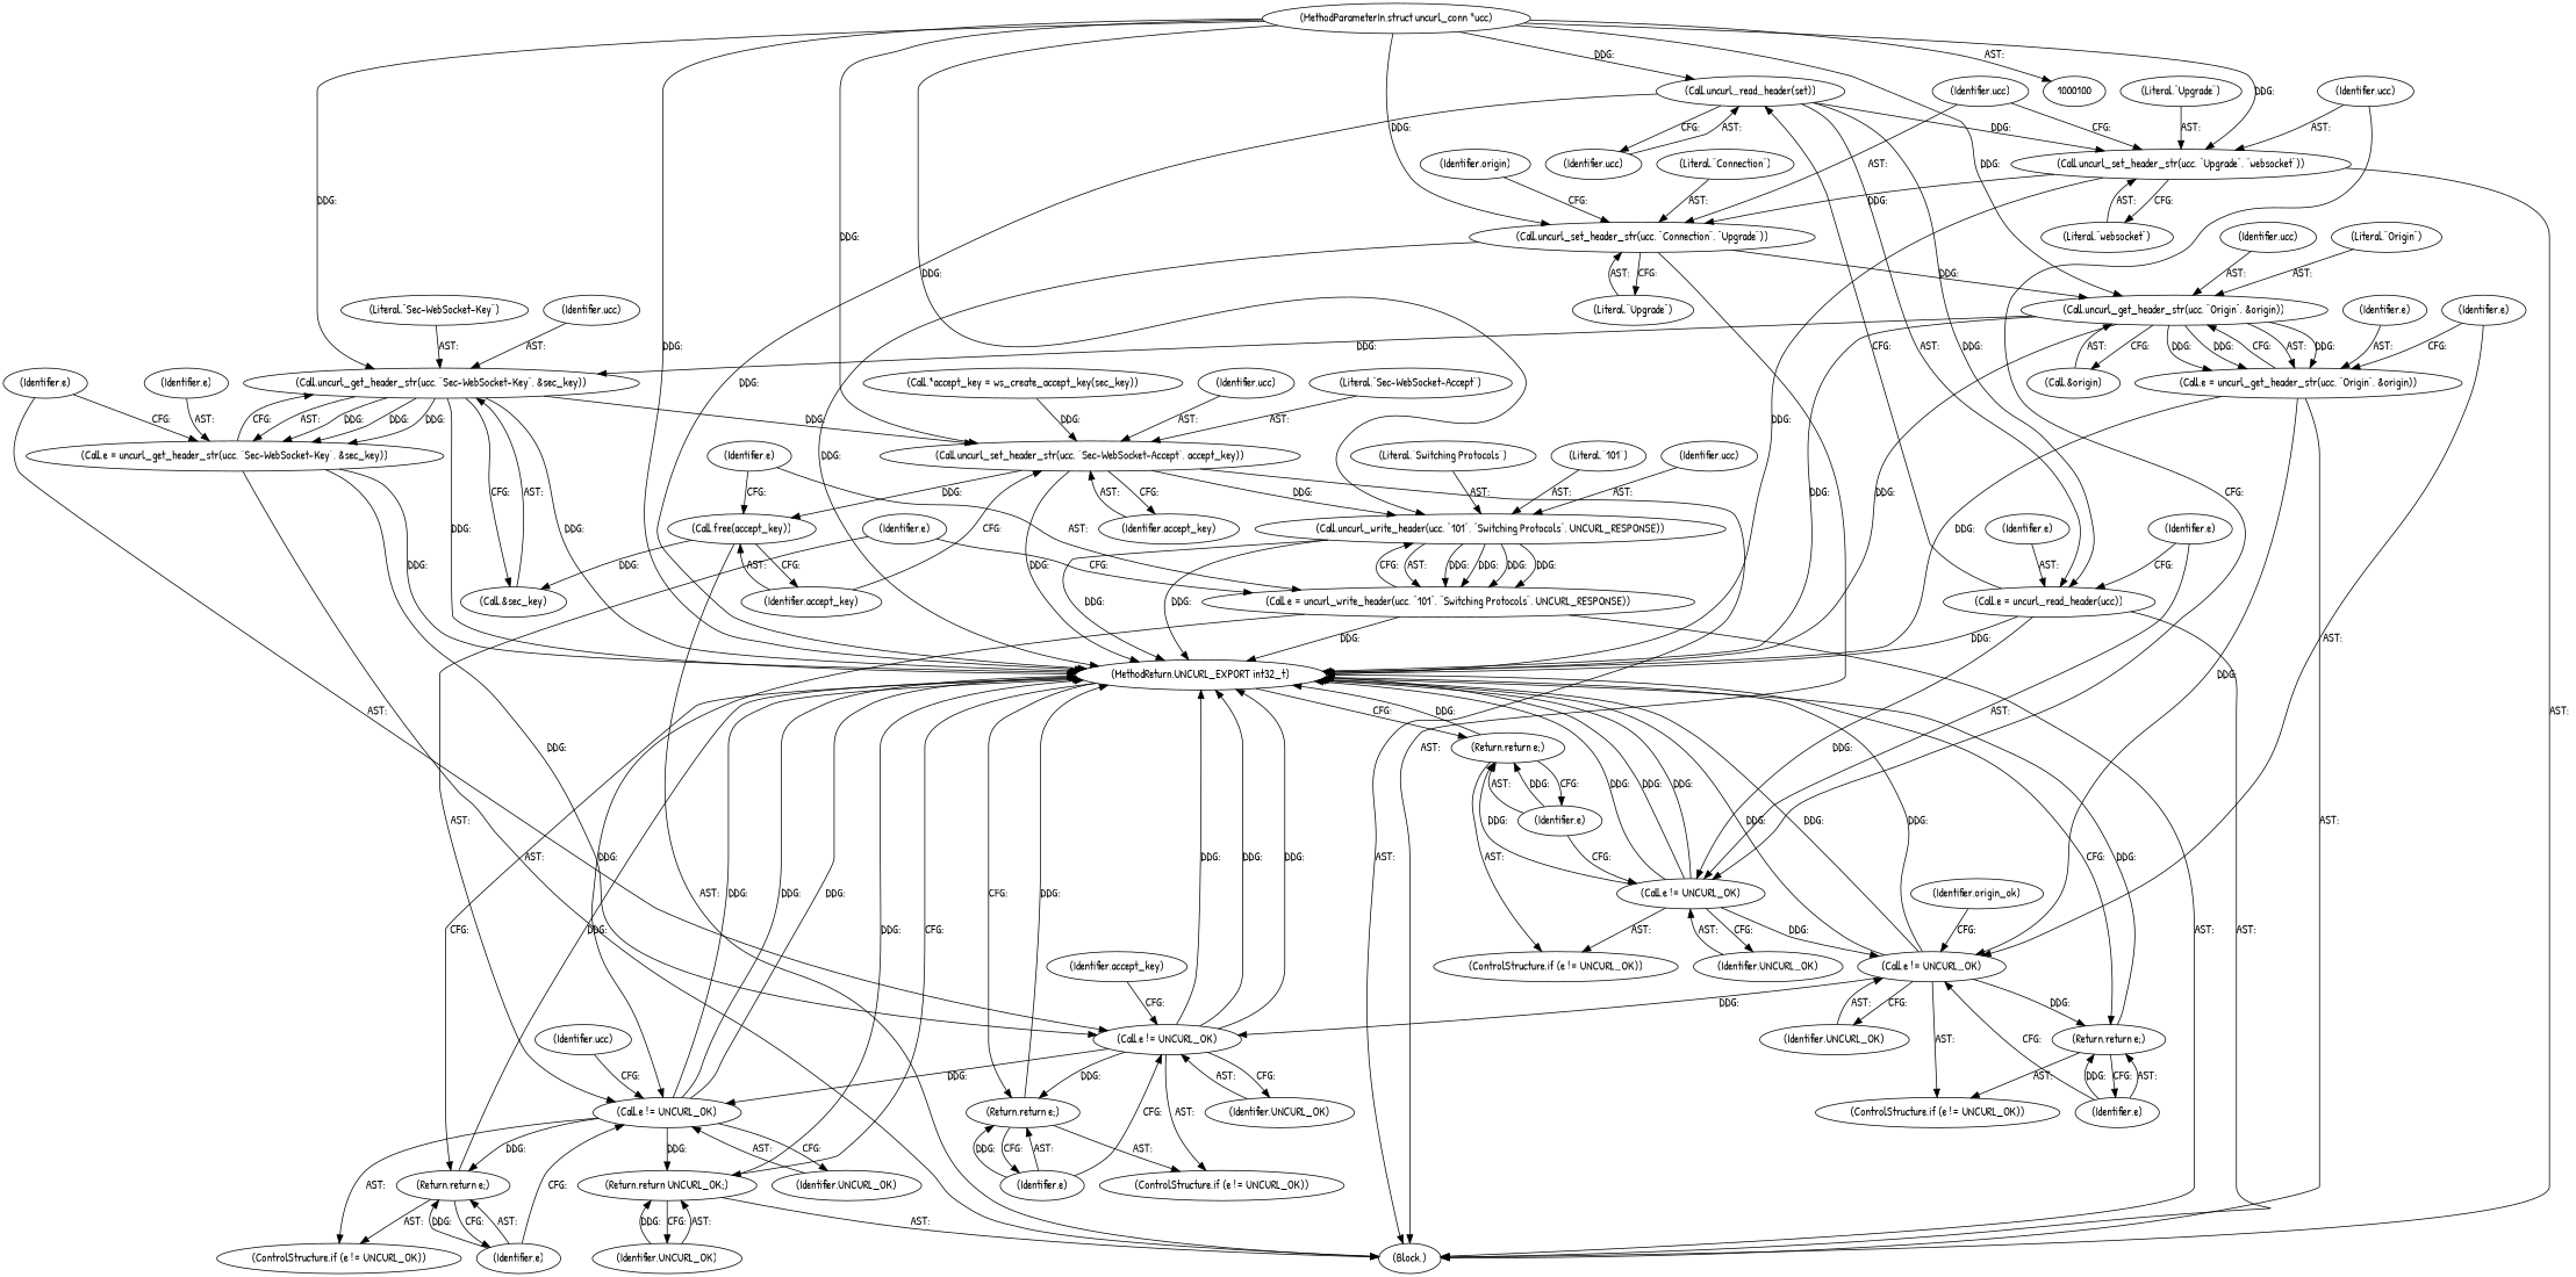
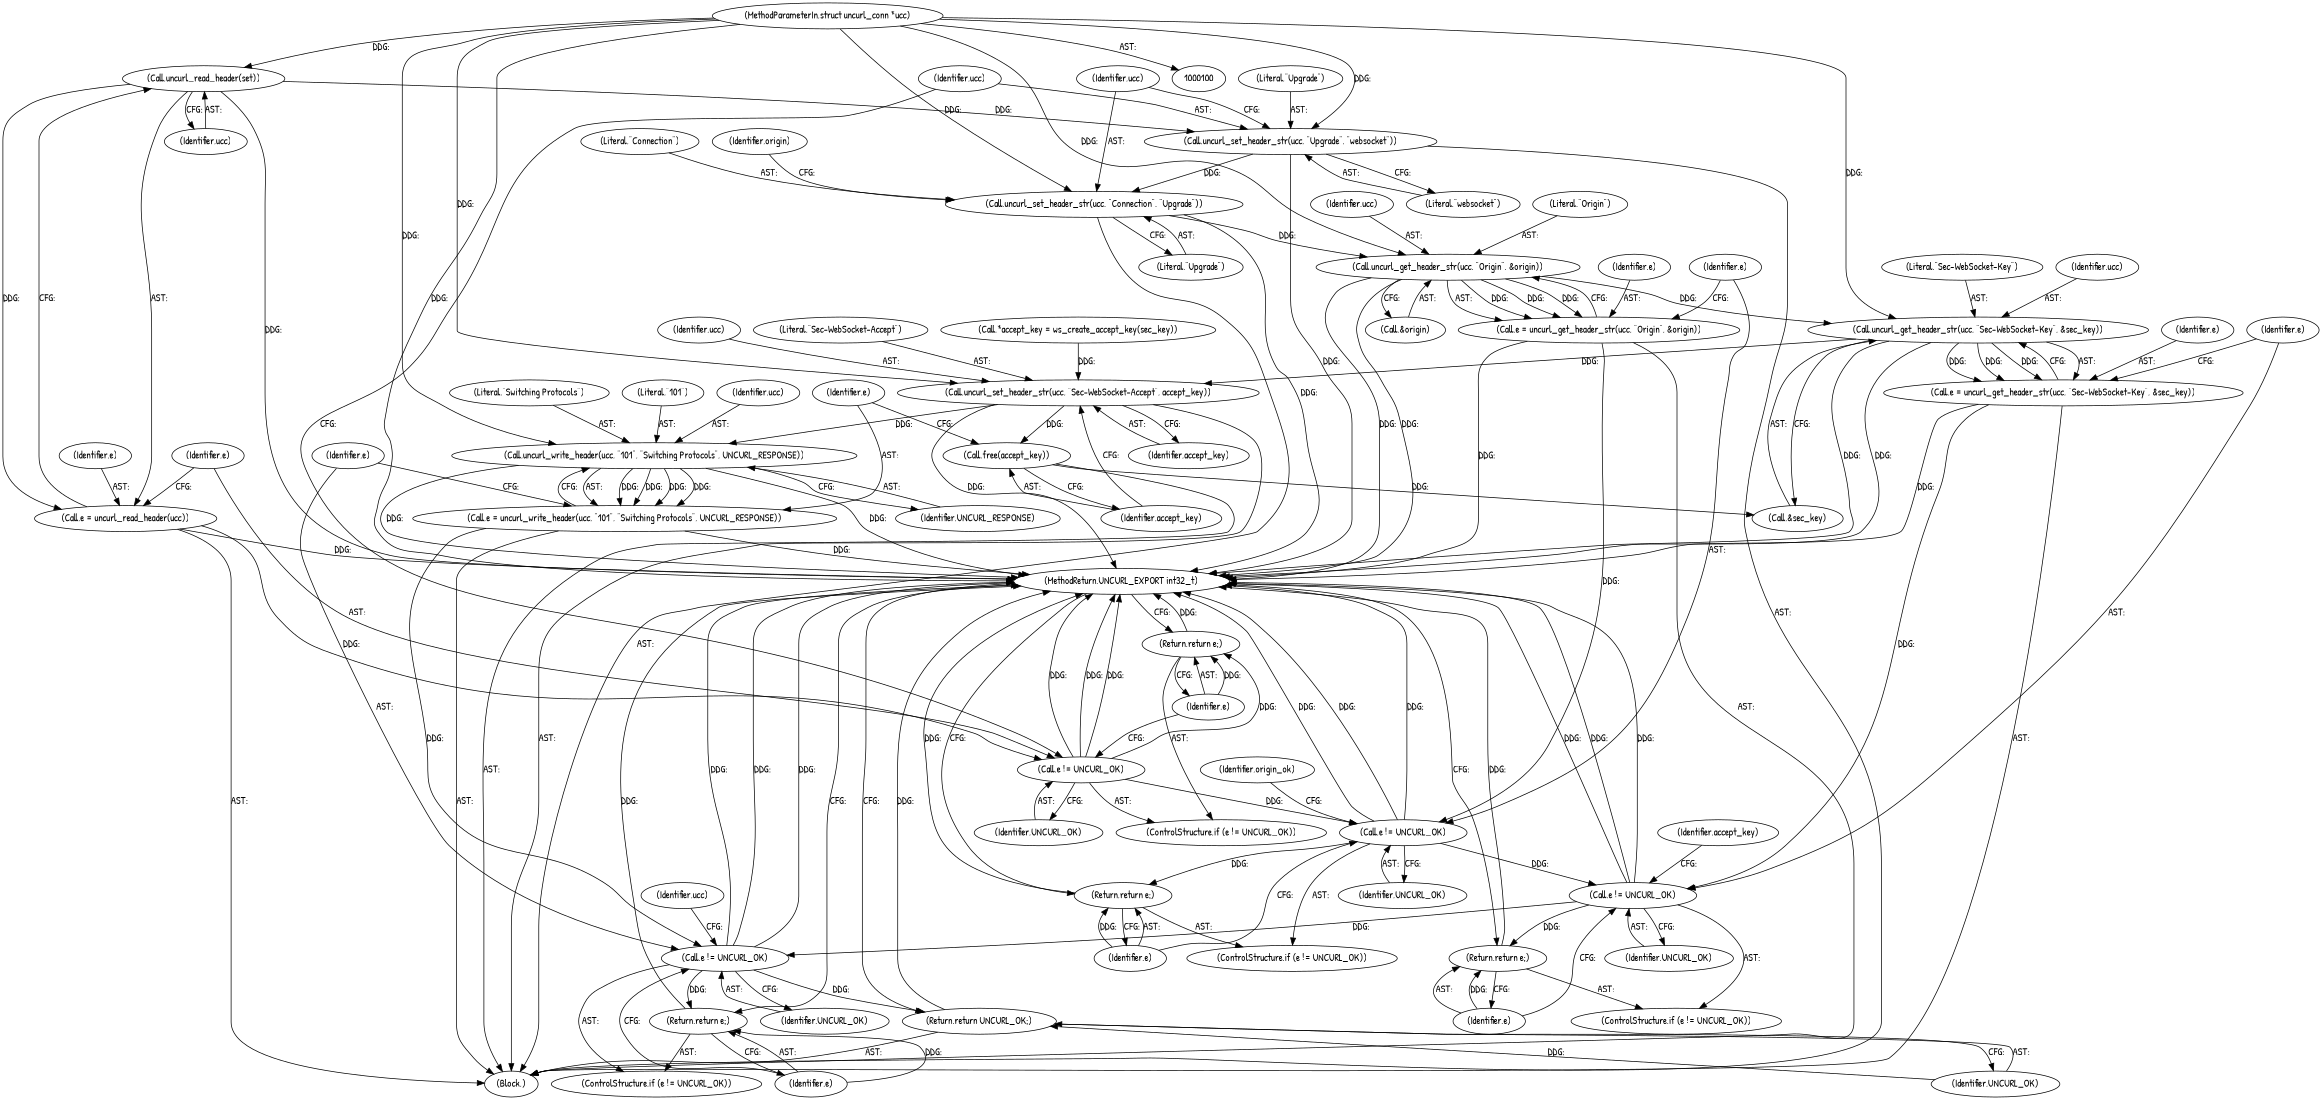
  digraph {
    fontname="Patrick Hand"
    node [fontname="Patrick Hand"]
    edge [fontname="Patrick Hand"]
    n1 [label="(Call,uncurl_read_header(set))"]
    n2 [label="(Call,e = uncurl_read_header(ucc))"]
    n3 [label="(Call,uncurl_set_header_str(ucc, \"Upgrade\", \"websocket\"))"]
    n4 [label="(Identifier,ucc)"]
    n5 [label="(MethodReturn,UNCURL_EXPORT int32_t)"]
    n6 [label="(Call,e != UNCURL_OK)"]
    n7 [label="(Block,)"]
    n8 [label="(Call,uncurl_set_header_str(ucc, \"Connection\", \"Upgrade\"))"]
    n9 [label="(Literal,\"websocket\")"]
    n10 [label="(Return,return e;)"]
    n11 [label="(Return,return e;)"]
    n12 [label="(Return,return e;)"]
    n13 [label="(Return,return e;)"]
    n14 [label="(Return,return UNCURL_OK;)"]
    n15 [label="(MethodParameterIn,struct uncurl_conn *ucc)"]
    n16 [label="(Call,uncurl_get_header_str(ucc, \"Origin\", &origin))"]
    n17 [label="(Call,uncurl_get_header_str(ucc, \"Sec-WebSocket-Key\", &sec_key))"]
    n18 [label="(Call,uncurl_set_header_str(ucc, \"Sec-WebSocket-Accept\", accept_key))"]
    n19 [label="(Call,uncurl_write_header(ucc, \"101\", \"Switching Protocols\", UNCURL_RESPONSE))"]
    1000100
    n21 [label="(Literal,\"Upgrade\")"]
    n22 [label="(Call,e = uncurl_get_header_str(ucc, \"Origin\", &origin))"]
    n23 [label="(Call,&origin)"]
    n24 [label="(Call,e = uncurl_get_header_str(ucc, \"Sec-WebSocket-Key\", &sec_key))"]
    n25 [label="(Call,&sec_key)"]
    n26 [label="(Call,free(accept_key))"]
    n27 [label="(Identifier,accept_key)"]
    n28 [label="(Call,e = uncurl_write_header(ucc, \"101\", \"Switching Protocols\", UNCURL_RESPONSE))"]
+   n29 [label="(Identifier,UNCURL_RESPONSE)"]
    n30 [label="(Call,e != UNCURL_OK)"]
    n31 [label="(ControlStructure,if (e != UNCURL_OK))"]
    n32 [label="(Identifier,UNCURL_OK)"]
    n33 [label="(Identifier,e)"]
    n34 [label="(Call,e != UNCURL_OK)"]
    n35 [label="(Identifier,UNCURL_OK)"]
    n36 [label="(ControlStructure,if (e != UNCURL_OK))"]
    n37 [label="(Identifier,e)"]
    n38 [label="(Call,e != UNCURL_OK)"]
    n39 [label="(ControlStructure,if (e != UNCURL_OK))"]
    n40 [label="(Identifier,UNCURL_OK)"]
    n41 [label="(Identifier,e)"]
    n42 [label="(ControlStructure,if (e != UNCURL_OK))"]
    n43 [label="(Identifier,UNCURL_OK)"]
    n44 [label="(Identifier,e)"]
    n45 [label="(Identifier,UNCURL_OK)"]
    n46 [label="(Identifier,accept_key)"]
    n47 [label="(Identifier,e)"]
    n48 [label="(Call,*accept_key = ws_create_accept_key(sec_key))"]
    n49 [label="(Identifier,ucc)"]
    n50 [label="(Literal,\"Sec-WebSocket-Key\")"]
    n51 [label="(Literal,\"Switching Protocols\")"]
    n52 [label="(Identifier,ucc)"]
    n53 [label="(Literal,\"Upgrade\")"]
    n54 [label="(Identifier,ucc)"]
    n55 [label="(Identifier,accept_key)"]
    n56 [label="(Identifier,e)"]
    n57 [label="(Identifier,e)"]
    n58 [label="(Identifier,e)"]
    n59 [label="(Identifier,e)"]
    n60 [label="(Identifier,ucc)"]
    n61 [label="(Identifier,e)"]
    n62 [label="(Identifier,e)"]
    n63 [label="(Literal,\"Sec-WebSocket-Accept\")"]
    n64 [label="(Identifier,e)"]
    n65 [label="(Identifier,ucc)"]
    n66 [label="(Literal,\"101\")"]
    n67 [label="(Identifier,ucc)"]
    n68 [label="(Literal,\"Connection\")"]
    n69 [label="(Identifier,ucc)"]
    n70 [label="(Identifier,origin_ok)"]
    n71 [label="(Identifier,origin)"]
    n72 [label="(Literal,\"Origin\")"]
    n1 -> n2 [label="AST: "]
    n1 -> n2 [label="DDG: "]
    n1 -> n3 [label="DDG: "]
    n1 -> n4 [label="CFG: "]
    n1 -> n5 [label="DDG: "]
    n2 -> n1 [label="CFG: "]
    n2 -> n5 [label="DDG: "]
    n2 -> n6 [label="DDG: "]
    n2 -> n7 [label="AST: "]
    n3 -> n5 [label="DDG: "]
    n3 -> n7 [label="AST: "]
    n3 -> n8 [label="DDG: "]
    n3 -> n9 [label="CFG: "]
    n4 -> n1 [label="AST: "]
    n5 -> n10 [label="CFG: "]
    n5 -> n11 [label="CFG: "]
    n5 -> n12 [label="CFG: "]
    n5 -> n13 [label="CFG: "]
    n5 -> n14 [label="CFG: "]
    n6 -> n5 [label="DDG: "]
    n6 -> n5 [label="DDG: "]
    n6 -> n5 [label="DDG: "]
    n6 -> n10 [label="DDG: "]
    n6 -> n30 [label="DDG: "]
    n6 -> n31 [label="AST: "]
    n6 -> n32 [label="CFG: "]
    n8 -> n5 [label="DDG: "]
    n8 -> n7 [label="AST: "]
    n8 -> n16 [label="DDG: "]
    n8 -> n21 [label="CFG: "]
    n9 -> n3 [label="AST: "]
    n10 -> n5 [label="DDG: "]
    n10 -> n31 [label="AST: "]
    n10 -> n33 [label="CFG: "]
    n11 -> n5 [label="DDG: "]
    n11 -> n36 [label="AST: "]
    n11 -> n37 [label="CFG: "]
    n12 -> n5 [label="DDG: "]
    n12 -> n39 [label="AST: "]
    n12 -> n41 [label="CFG: "]
    n13 -> n5 [label="DDG: "]
    n13 -> n42 [label="AST: "]
    n13 -> n44 [label="CFG: "]
    n14 -> n5 [label="DDG: "]
    n14 -> n7 [label="AST: "]
    n14 -> n45 [label="CFG: "]
    n15 -> n1 [label="DDG: "]
    n15 -> n3 [label="DDG: "]
    n15 -> n5 [label="DDG: "]
    n15 -> n8 [label="DDG: "]
    n15 -> n16 [label="DDG: "]
    n15 -> n17 [label="DDG: "]
    n15 -> n18 [label="DDG: "]
    n15 -> n19 [label="DDG: "]
    n15 -> 1000100 [label="AST: "]
    n16 -> n5 [label="DDG: "]
    n16 -> n5 [label="DDG: "]
    n16 -> n17 [label="DDG: "]
    n16 -> n22 [label="AST: "]
    n16 -> n22 [label="DDG: "]
    n16 -> n22 [label="DDG: "]
    n16 -> n22 [label="DDG: "]
    n16 -> n23 [label="CFG: "]
    n17 -> n5 [label="DDG: "]
    n17 -> n5 [label="DDG: "]
    n17 -> n18 [label="DDG: "]
    n17 -> n24 [label="AST: "]
    n17 -> n24 [label="DDG: "]
    n17 -> n24 [label="DDG: "]
    n17 -> n24 [label="DDG: "]
    n17 -> n25 [label="CFG: "]
    n18 -> n5 [label="DDG: "]
    n18 -> n7 [label="AST: "]
    n18 -> n19 [label="DDG: "]
    n18 -> n26 [label="DDG: "]
    n18 -> n27 [label="CFG: "]
    n19 -> n5 [label="DDG: "]
    n19 -> n5 [label="DDG: "]
    n19 -> n28 [label="AST: "]
    n19 -> n28 [label="DDG: "]
    n19 -> n28 [label="DDG: "]
    n19 -> n28 [label="DDG: "]
    n19 -> n28 [label="DDG: "]
+   n19 -> n29 [label="CFG: "]
    n21 -> n8 [label="AST: "]
    n22 -> n5 [label="DDG: "]
    n22 -> n7 [label="AST: "]
    n22 -> n16 [label="CFG: "]
    n22 -> n30 [label="DDG: "]
    n23 -> n16 [label="AST: "]
    n24 -> n5 [label="DDG: "]
    n24 -> n7 [label="AST: "]
    n24 -> n17 [label="CFG: "]
    n24 -> n34 [label="DDG: "]
    n25 -> n17 [label="AST: "]
    n26 -> n7 [label="AST: "]
    n26 -> n25 [label="DDG: "]
    n26 -> n46 [label="CFG: "]
    n27 -> n18 [label="AST: "]
    n28 -> n5 [label="DDG: "]
    n28 -> n7 [label="AST: "]
    n28 -> n19 [label="CFG: "]
    n28 -> n38 [label="DDG: "]
+   n29 -> n19 [label="AST: "]
    n30 -> n5 [label="DDG: "]
    n30 -> n5 [label="DDG: "]
    n30 -> n5 [label="DDG: "]
    n30 -> n11 [label="DDG: "]
    n30 -> n34 [label="DDG: "]
    n30 -> n35 [label="CFG: "]
    n30 -> n36 [label="AST: "]
    n32 -> n6 [label="AST: "]
    n33 -> n6 [label="CFG: "]
    n33 -> n10 [label="AST: "]
    n33 -> n10 [label="DDG: "]
    n34 -> n5 [label="DDG: "]
    n34 -> n5 [label="DDG: "]
    n34 -> n5 [label="DDG: "]
    n34 -> n12 [label="DDG: "]
    n34 -> n38 [label="DDG: "]
    n34 -> n39 [label="AST: "]
    n34 -> n40 [label="CFG: "]
    n35 -> n30 [label="AST: "]
    n37 -> n11 [label="AST: "]
    n37 -> n11 [label="DDG: "]
    n37 -> n30 [label="CFG: "]
    n38 -> n5 [label="DDG: "]
    n38 -> n5 [label="DDG: "]
    n38 -> n5 [label="DDG: "]
    n38 -> n13 [label="DDG: "]
    n38 -> n14 [label="DDG: "]
    n38 -> n42 [label="AST: "]
    n38 -> n43 [label="CFG: "]
    n40 -> n34 [label="AST: "]
    n41 -> n12 [label="AST: "]
    n41 -> n12 [label="DDG: "]
    n41 -> n34 [label="CFG: "]
    n43 -> n38 [label="AST: "]
    n44 -> n13 [label="AST: "]
    n44 -> n13 [label="DDG: "]
    n44 -> n38 [label="CFG: "]
    n45 -> n14 [label="AST: "]
    n45 -> n14 [label="DDG: "]
    n46 -> n18 [label="CFG: "]
    n46 -> n26 [label="AST: "]
    n47 -> n24 [label="CFG: "]
    n47 -> n34 [label="AST: "]
    n48 -> n18 [label="DDG: "]
    n49 -> n3 [label="AST: "]
    n49 -> n6 [label="CFG: "]
    n50 -> n17 [label="AST: "]
    n51 -> n19 [label="AST: "]
    n52 -> n18 [label="AST: "]
    n53 -> n3 [label="AST: "]
    n54 -> n17 [label="AST: "]
    n55 -> n34 [label="CFG: "]
    n56 -> n22 [label="AST: "]
    n57 -> n28 [label="CFG: "]
    n57 -> n38 [label="AST: "]
    n58 -> n22 [label="CFG: "]
    n58 -> n30 [label="AST: "]
    n59 -> n24 [label="AST: "]
    n60 -> n16 [label="AST: "]
    n61 -> n2 [label="CFG: "]
    n61 -> n6 [label="AST: "]
    n62 -> n26 [label="CFG: "]
    n62 -> n28 [label="AST: "]
    n63 -> n18 [label="AST: "]
    n64 -> n2 [label="AST: "]
    n65 -> n38 [label="CFG: "]
    n66 -> n19 [label="AST: "]
    n67 -> n3 [label="CFG: "]
    n67 -> n8 [label="AST: "]
    n68 -> n8 [label="AST: "]
    n69 -> n19 [label="AST: "]
    n70 -> n30 [label="CFG: "]
    n71 -> n8 [label="CFG: "]
    n72 -> n16 [label="AST: "]
  }
